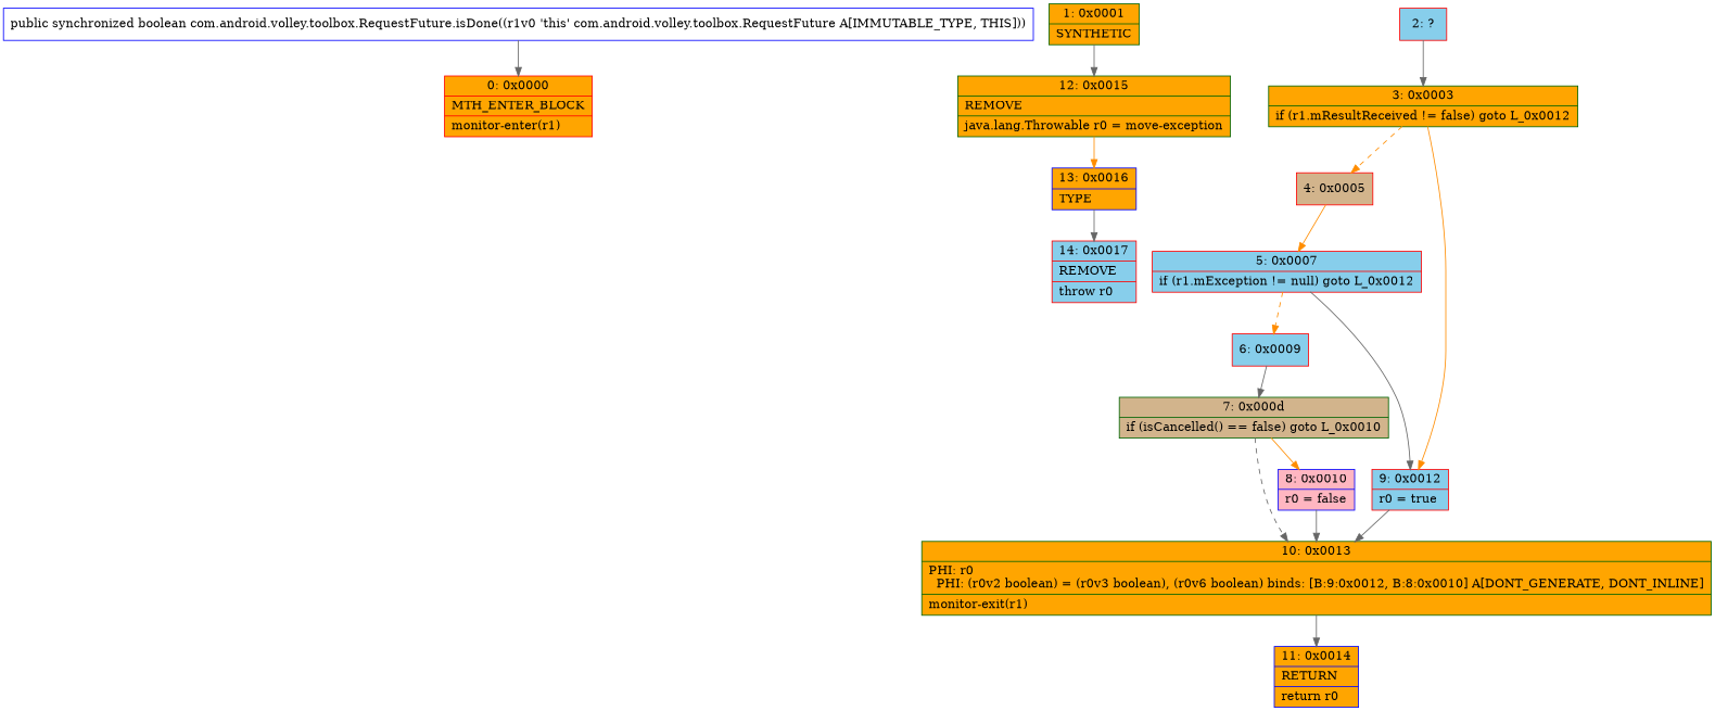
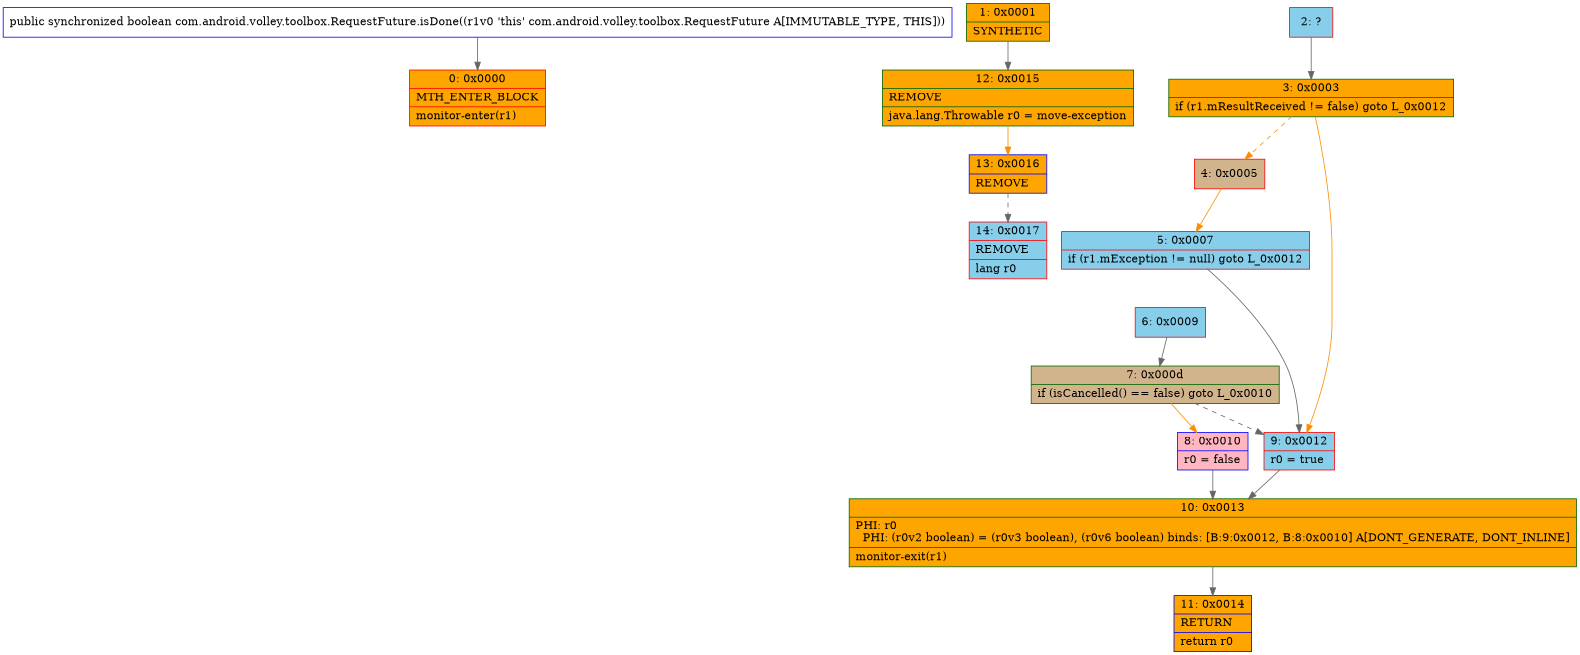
  digraph {
    fontname="DejaVu Serif"
    node [color=red fillcolor=orange fontname="DejaVu Serif" shape=record style=filled]
    edge [color=gray40 fontname="DejaVu Serif"]
    n1 [label="{0\:\ 0x0000|MTH_ENTER_BLOCK\l|monitor\-enter(r1)\l}"]
    n2 [color=darkgreen label="{1\:\ 0x0001|SYNTHETIC\l}"]
    n3 [color=darkgreen label="{12\:\ 0x0015|REMOVE\l|java.lang.Throwable r0 = move\-exception\l}"]
    n4 [fillcolor=skyblue label="{2\:\ ?}"]
    n5 [color=darkgreen label="{3\:\ 0x0003|if (r1.mResultReceived != false) goto L_0x0012\l}"]
-   n6 [color=blue label="{13\:\ 0x0016|TYPE\l}"]
+   n6 [color=blue label="{13\:\ 0x0016|REMOVE\l}"]
    n7 [fillcolor=tan label="{4\:\ 0x0005}"]
    n8 [fillcolor=skyblue label="{9\:\ 0x0012|r0 = true\l}"]
    n9 [fillcolor=skyblue label="{5\:\ 0x0007|if (r1.mException != null) goto L_0x0012\l}"]
    n10 [color=darkgreen label="{10\:\ 0x0013|PHI: r0 \l  PHI: (r0v2 boolean) = (r0v3 boolean), (r0v6 boolean) binds: [B:9:0x0012, B:8:0x0010] A[DONT_GENERATE, DONT_INLINE]\l|monitor\-exit(r1)\l}"]
    n11 [fillcolor=skyblue label="{6\:\ 0x0009}"]
    n12 [color=darkgreen fillcolor=tan label="{7\:\ 0x000d|if (isCancelled() == false) goto L_0x0010\l}"]
    n13 [color=blue fillcolor=lightpink label="{8\:\ 0x0010|r0 = false\l}"]
    n14 [color=blue label="{11\:\ 0x0014|RETURN\l|return r0\l}"]
-   n15 [fillcolor=skyblue label="{14\:\ 0x0017|REMOVE\l|throw r0\l}"]
+   n15 [fillcolor=skyblue label="{14\:\ 0x0017|REMOVE\l|lang r0\l}"]
    n16 [color=blue fillcolor=white label="{public synchronized boolean com.android.volley.toolbox.RequestFuture.isDone((r1v0 'this' com.android.volley.toolbox.RequestFuture A[IMMUTABLE_TYPE, THIS])) }"]
    n2 -> n3
    n3 -> n6 [color=darkorange]
    n4 -> n5
    n5 -> n7 [color=darkorange style=dashed]
    n5 -> n8 [color=darkorange]
-   n6 -> n15
+   n6 -> n15 [style=dashed]
    n7 -> n9 [color=darkorange]
    n8 -> n10
    n9 -> n8
-   n9 -> n11 [color=darkorange style=dashed]
    n10 -> n14
    n11 -> n12
-   n12 -> n10 [style=dashed]
+   n12 -> n8 [style=dashed]
    n12 -> n13 [color=darkorange]
    n13 -> n10
    n16 -> n1
  }
